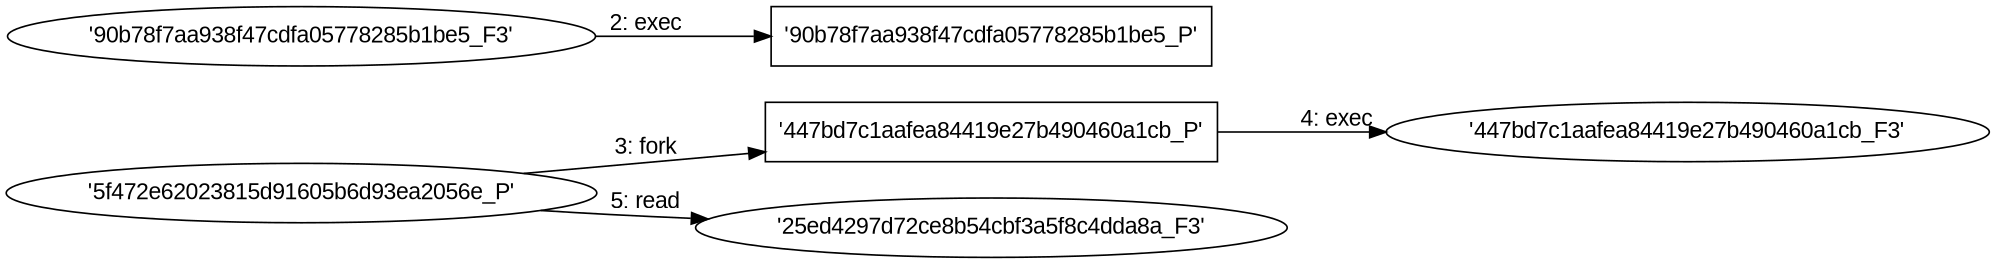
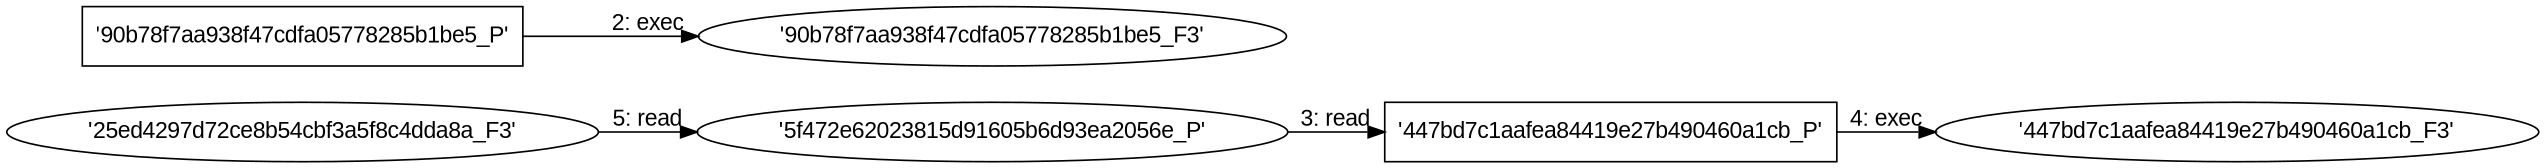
  digraph {
    engine=neato
    fixedsize=false
    fontname="Liberation Sans"
    fontsize=10
    nodesep=0.3
    rankdir=LR
    ranksep=0
    splines=true
    node [fontname="Liberation Sans" node_type=Process shape=ellipse]
    edge [fontname="Liberation Sans"]
    "'5f472e62023815d91605b6d93ea2056e_P'"
    "'447bd7c1aafea84419e27b490460a1cb_P'" [shape=box]
    "'25ed4297d72ce8b54cbf3a5f8c4dda8a_F3'" [node_type=file]
    "'90b78f7aa938f47cdfa05778285b1be5_F3'" [node_type=File]
    "'90b78f7aa938f47cdfa05778285b1be5_P'" [shape=box]
    "'447bd7c1aafea84419e27b490460a1cb_F3'" [node_type=File]
-   "'5f472e62023815d91605b6d93ea2056e_P'" -> "'447bd7c1aafea84419e27b490460a1cb_P'" [label="3: fork"]
-   "'5f472e62023815d91605b6d93ea2056e_P'" -> "'25ed4297d72ce8b54cbf3a5f8c4dda8a_F3'" [label="5: read"]
+   "'5f472e62023815d91605b6d93ea2056e_P'" -> "'447bd7c1aafea84419e27b490460a1cb_P'" [label="3: read"]
+   "'25ed4297d72ce8b54cbf3a5f8c4dda8a_F3'" -> "'5f472e62023815d91605b6d93ea2056e_P'" [label="5: read"]
    "'447bd7c1aafea84419e27b490460a1cb_P'" -> "'447bd7c1aafea84419e27b490460a1cb_F3'" [label="4: exec"]
-   "'90b78f7aa938f47cdfa05778285b1be5_F3'" -> "'90b78f7aa938f47cdfa05778285b1be5_P'" [label="2: exec"]
+   "'90b78f7aa938f47cdfa05778285b1be5_P'" -> "'90b78f7aa938f47cdfa05778285b1be5_F3'" [label="2: exec"]
  }
